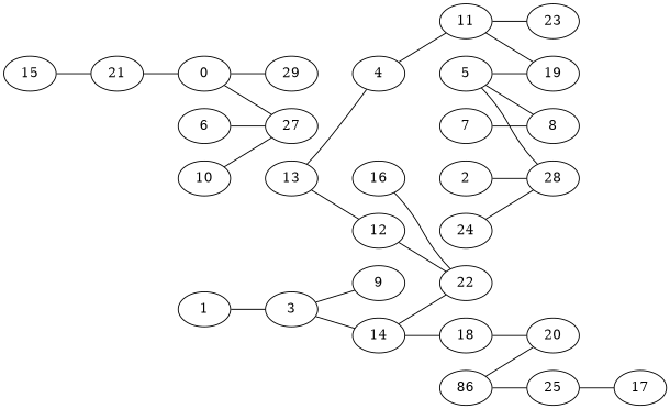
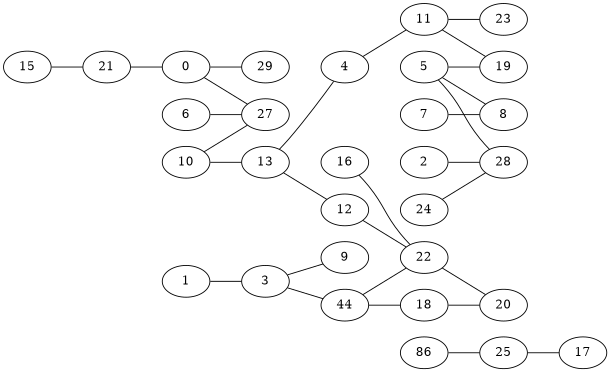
  strict graph {
    rankdir=LR
    0
    27
    29
    1
    3
    9
-   14
+   14 [label=44]
    2
    28
    22
    18
    4
    11
    19
    23
    5
    8
    6
    7
    10
    13
    12
    20
    15
    21
    16
    24
    25
    17
    n30 [label=86]
    0 -- 27
    0 -- 29
    1 -- 3
    3 -- 9
    3 -- 14
    14 -- 22
    14 -- 18
    2 -- 28
    18 -- 20
    4 -- 11
    11 -- 19
    11 -- 23
    5 -- 28
    5 -- 19
    5 -- 8
    6 -- 27
    7 -- 8
    10 -- 27
+   10 -- 13
    13 -- 4
    13 -- 12
    12 -- 22
    15 -- 21
    21 -- 0
    16 -- 22
    24 -- 28
    25 -- 17
-   n30 -- 20
+   22 -- 20
    n30 -- 25
  }
